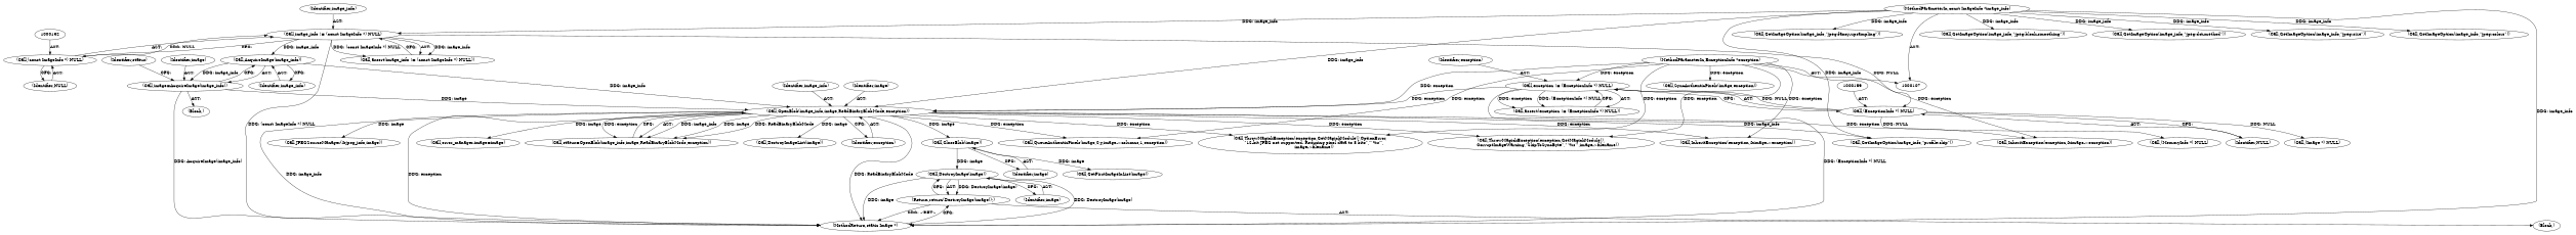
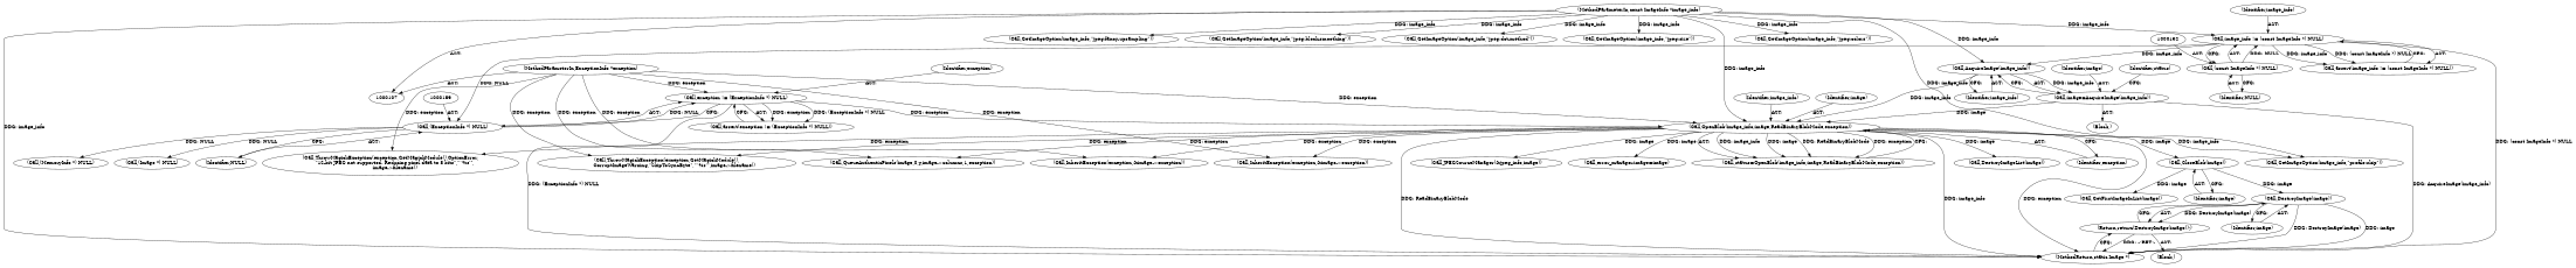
  digraph {
    n1 [label="(Call,DestroyImage(image))"]
    n2 [label="(Return,return(DestroyImage(image));)"]
    n3 [label="(MethodReturn,static Image *)"]
    n4 [label="(Identifier,image)"]
    n5 [label="(Block,)"]
    n6 [label="(Call,CloseBlob(image))"]
    n7 [label="(Call,GetFirstImageInList(image))"]
    n8 [label="(Identifier,image)"]
    n9 [label="(Call,OpenBlob(image_info,image,ReadBinaryBlobMode,exception))"]
    n10 [label="(Call,JPEGSourceManager(&jpeg_info,image))"]
    n11 [label="(Call,ThrowMagickException(exception,GetMagickModule(),OptionError,\n      \"12-bit JPEG not supported. Reducing pixel data to 8 bits\",\"`%s'\",\n      image->filename))"]
    n12 [label="(Call,GetImageOption(image_info,\"profile:skip\"))"]
    n13 [label="(Call,error_manager.image=image)"]
    n14 [label="(Call,ThrowMagickException(exception,GetMagickModule(),\n          CorruptImageWarning,\"SkipToSyncByte\",\"`%s'\",image->filename))"]
    n15 [label="(Call,InheritException(exception,&image->exception))"]
    n16 [label="(Call,status=OpenBlob(image_info,image,ReadBinaryBlobMode,exception))"]
    n17 [label="(Call,InheritException(exception,&image->exception))"]
    n18 [label="(Call,QueueAuthenticPixels(image,0,y,image->columns,1,exception))"]
    n19 [label="(Call,DestroyImageList(image))"]
    n20 [label="(Identifier,exception)"]
    n21 [label="(Call,AcquireImage(image_info))"]
    n22 [label="(Call,image=AcquireImage(image_info))"]
    n23 [label="(Identifier,image_info)"]
    n24 [label="(Block,)"]
    n25 [label="(Call,image_info != (const ImageInfo *) NULL)"]
    n26 [label="(Call,(const ImageInfo *) NULL)"]
    n27 [label="(Call,assert(image_info != (const ImageInfo *) NULL))"]
    n28 [label="(Call,(ExceptionInfo *) NULL)"]
    n29 [label="(Identifier,NULL)"]
    n30 [label="(MethodParameterIn,const ImageInfo *image_info)"]
    n31 [label="(Call,GetImageOption(image_info,\"jpeg:fancy-upsampling\"))"]
    n32 [label="(Call,GetImageOption(image_info,\"jpeg:block-smoothing\"))"]
    n33 [label="(Call,GetImageOption(image_info,\"jpeg:dct-method\"))"]
    n34 [label="(Call,GetImageOption(image_info,\"jpeg:size\"))"]
    n35 [label="(Call,GetImageOption(image_info,\"jpeg:colors\"))"]
    1000107
    n37 [label="(Call,exception != (ExceptionInfo *) NULL)"]
    n38 [label="(Identifier,NULL)"]
    n39 [label="(Call,(MemoryInfo *) NULL)"]
    n40 [label="(Call,(Image *) NULL)"]
    n41 [label="(Call,assert(exception != (ExceptionInfo *) NULL))"]
    n42 [label="(MethodParameterIn,ExceptionInfo *exception)"]
-   n43 [label="(Call,SyncAuthenticPixels(image,exception))"]
    n44 [label="(Identifier,image)"]
    n45 [label="(Identifier,status)"]
    n46 [label="(Identifier,image_info)"]
    n47 [label="(Identifier,image)"]
    n48 [label="(Identifier,image_info)"]
    n49 [label="(Identifier,exception)"]
    1000132
    1000159
    n1 -> n2 [label="AST: "]
    n1 -> n2 [label="DDG: DestroyImage(image)"]
    n1 -> n3 [label="DDG: DestroyImage(image)"]
    n1 -> n3 [label="DDG: image"]
    n1 -> n4 [label="CFG: "]
    n2 -> n1 [label="CFG: "]
    n2 -> n3 [label="DDG: <RET>"]
    n2 -> n5 [label="AST: "]
    n3 -> n2 [label="CFG: "]
    n4 -> n1 [label="AST: "]
    n6 -> n1 [label="DDG: image"]
    n6 -> n7 [label="DDG: image"]
    n6 -> n8 [label="CFG: "]
    n8 -> n6 [label="AST: "]
    n9 -> n3 [label="DDG: ReadBinaryBlobMode"]
    n9 -> n3 [label="DDG: image_info"]
    n9 -> n3 [label="DDG: exception"]
    n9 -> n6 [label="DDG: image"]
    n9 -> n10 [label="DDG: image"]
    n9 -> n11 [label="DDG: exception"]
    n9 -> n12 [label="DDG: image_info"]
    n9 -> n13 [label="DDG: image"]
    n9 -> n14 [label="DDG: exception"]
    n9 -> n15 [label="DDG: exception"]
    n9 -> n16 [label="AST: "]
    n9 -> n16 [label="DDG: image_info"]
    n9 -> n16 [label="DDG: image"]
    n9 -> n16 [label="DDG: ReadBinaryBlobMode"]
    n9 -> n16 [label="DDG: exception"]
    n9 -> n17 [label="DDG: exception"]
    n9 -> n18 [label="DDG: exception"]
    n9 -> n19 [label="DDG: image"]
    n9 -> n20 [label="CFG: "]
    n16 -> n9 [label="CFG: "]
    n20 -> n9 [label="AST: "]
    n21 -> n9 [label="DDG: image_info"]
    n21 -> n22 [label="AST: "]
    n21 -> n22 [label="DDG: image_info"]
    n21 -> n23 [label="CFG: "]
    n22 -> n3 [label="DDG: AcquireImage(image_info)"]
    n22 -> n9 [label="DDG: image"]
    n22 -> n21 [label="CFG: "]
    n22 -> n24 [label="AST: "]
    n23 -> n21 [label="AST: "]
    n25 -> n3 [label="DDG: (const ImageInfo *) NULL"]
    n25 -> n21 [label="DDG: image_info"]
    n25 -> n26 [label="CFG: "]
    n25 -> n27 [label="AST: "]
    n25 -> n27 [label="DDG: image_info"]
    n25 -> n27 [label="DDG: (const ImageInfo *) NULL"]
    n25 -> n28 [label="DDG: NULL"]
    n26 -> n25 [label="AST: "]
    n26 -> n25 [label="DDG: NULL"]
    n26 -> n29 [label="CFG: "]
    n27 -> n25 [label="CFG: "]
    n28 -> n37 [label="AST: "]
    n28 -> n37 [label="DDG: NULL"]
    n28 -> n38 [label="CFG: "]
    n28 -> n39 [label="DDG: NULL"]
    n28 -> n40 [label="DDG: NULL"]
    n29 -> n26 [label="AST: "]
    n30 -> n3 [label="DDG: image_info"]
    n30 -> n9 [label="DDG: image_info"]
    n30 -> n12 [label="DDG: image_info"]
+   n30 -> n21 [label="DDG: image_info"]
    n30 -> n25 [label="DDG: image_info"]
    n30 -> n31 [label="DDG: image_info"]
    n30 -> n32 [label="DDG: image_info"]
    n30 -> n33 [label="DDG: image_info"]
    n30 -> n34 [label="DDG: image_info"]
    n30 -> n35 [label="DDG: image_info"]
    n30 -> 1000107 [label="AST: "]
    n37 -> n3 [label="DDG: (ExceptionInfo *) NULL"]
    n37 -> n9 [label="DDG: exception"]
    n37 -> n28 [label="CFG: "]
    n37 -> n41 [label="AST: "]
    n37 -> n41 [label="DDG: exception"]
    n37 -> n41 [label="DDG: (ExceptionInfo *) NULL"]
    n38 -> n28 [label="AST: "]
    n41 -> n37 [label="CFG: "]
    n42 -> n9 [label="DDG: exception"]
    n42 -> n11 [label="DDG: exception"]
    n42 -> n14 [label="DDG: exception"]
    n42 -> n15 [label="DDG: exception"]
    n42 -> n17 [label="DDG: exception"]
    n42 -> n18 [label="DDG: exception"]
    n42 -> 1000107 [label="AST: "]
    n42 -> n37 [label="DDG: exception"]
-   n42 -> n43 [label="DDG: exception"]
    n44 -> n22 [label="AST: "]
    n45 -> n22 [label="CFG: "]
    n46 -> n9 [label="AST: "]
    n47 -> n9 [label="AST: "]
    n48 -> n25 [label="AST: "]
    n49 -> n37 [label="AST: "]
    1000132 -> n26 [label="AST: "]
    1000159 -> n28 [label="AST: "]
  }
